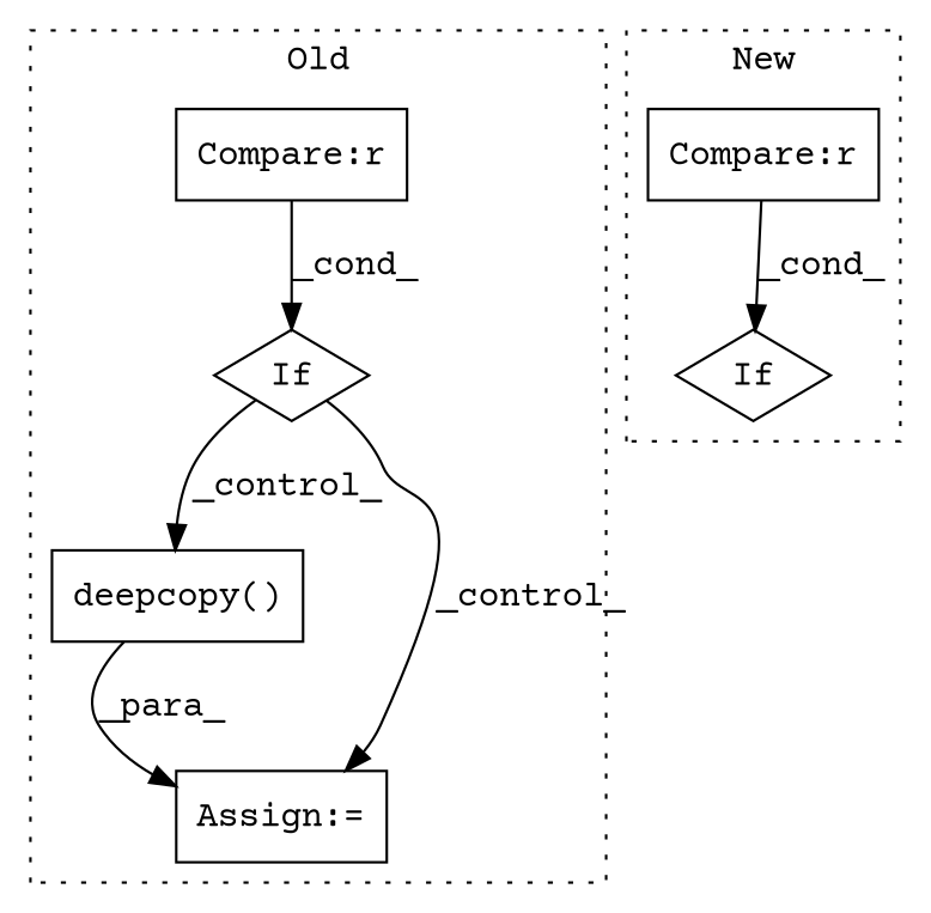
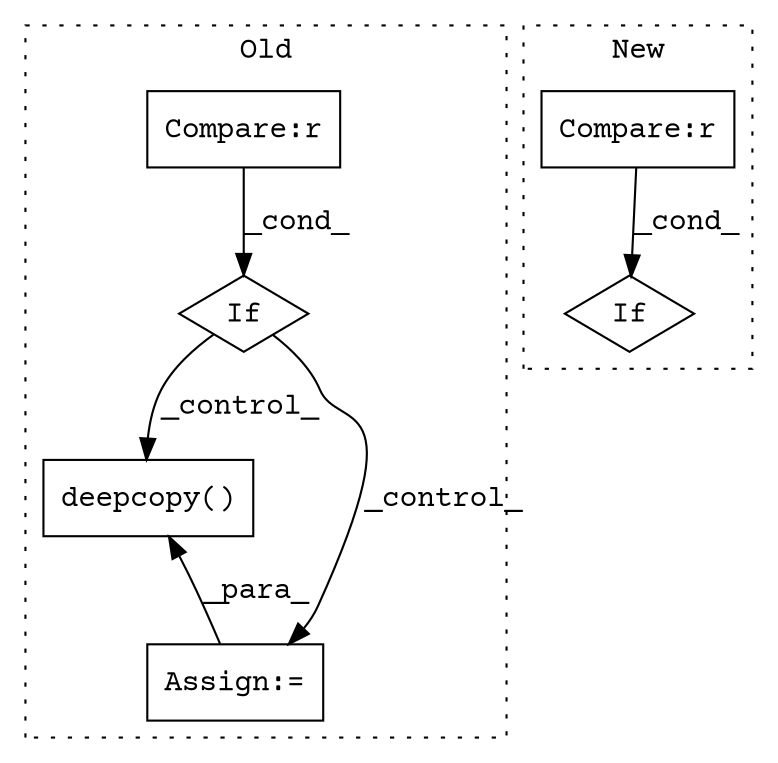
  digraph {
    fontname="Courier Prime"
    node [a=96 l=3 shape=box fontname="Courier Prime"]
    edge [fontname="Courier Prime"]
    n1 [a=75 l="14,1" label="deepcopy()" s="2329,2367"]
    n2 [a=68 label="Assign:=" s=2326]
    n3 [label=If s=2062 shape=diamond]
    n4 [a=40 l=26 label="Compare:r" s=2065]
    n5 [label=If s=3773 shape=diamond]
    n6 [a=40 l=22 label="Compare:r" s=3776]
    subgraph cluster_1 {
      label=Old
      style=dotted
      n1
      n2
      n3
      n4
    }
    subgraph cluster_2 {
      label=New
      style=dotted
      n5
      n6
    }
-   n1 -> n2 [label=_para_]
+   n2 -> n1 [label=_para_]
    n3 -> n1 [label=_control_]
    n3 -> n2 [label=_control_]
    n4 -> n3 [label=_cond_]
    n6 -> n5 [label=_cond_]
  }
